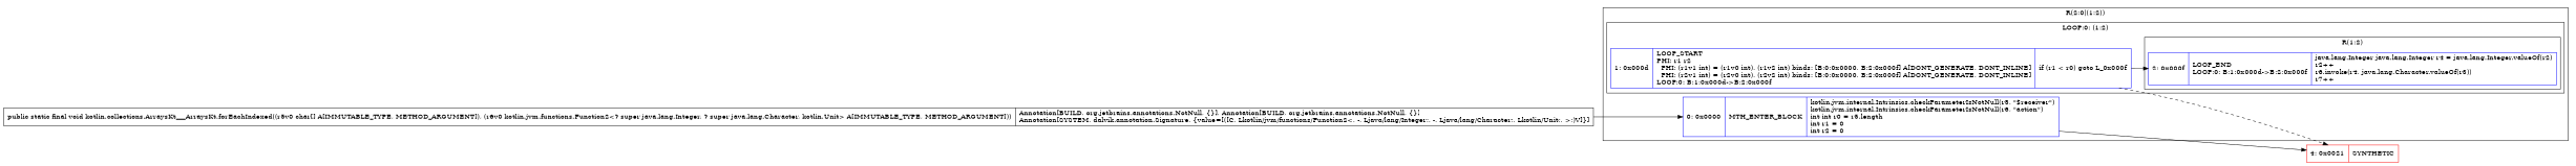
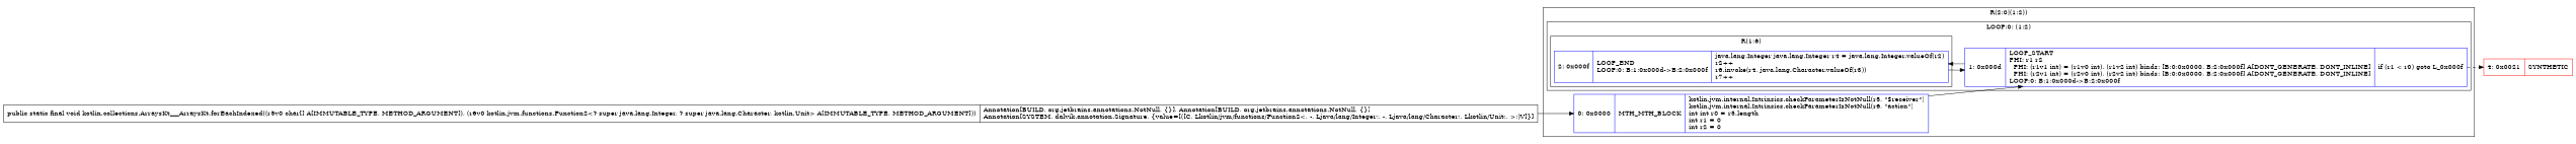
  digraph {
    rankdir=LR
    node [color=blue shape=record]
    n1 [label="{2\:\ 0x000f|LOOP_END\lLOOP:0: B:1:0x000d\-\>B:2:0x000f\l|java.lang.Integer java.lang.Integer r4 = java.lang.Integer.valueOf(r2)\lr2++\lr6.invoke(r4, java.lang.Character.valueOf(r3))\lr7++\l}"]
    n2 [label="{1\:\ 0x000d|LOOP_START\lPHI: r1 r2 \l  PHI: (r1v1 int) = (r1v0 int), (r1v2 int) binds: [B:0:0x0000, B:2:0x000f] A[DONT_GENERATE, DONT_INLINE]\l  PHI: (r2v1 int) = (r2v0 int), (r2v2 int) binds: [B:0:0x0000, B:2:0x000f] A[DONT_GENERATE, DONT_INLINE]\lLOOP:0: B:1:0x000d\-\>B:2:0x000f\l|if (r1 \< r0) goto L_0x000f\l}"]
-   n3 [label="{0\:\ 0x0000|MTH_ENTER_BLOCK\l|kotlin.jvm.internal.Intrinsics.checkParameterIsNotNull(r5, \"$receiver\")\lkotlin.jvm.internal.Intrinsics.checkParameterIsNotNull(r6, \"action\")\lint int r0 = r5.length\lint r1 = 0\lint r2 = 0\l}"]
+   n3 [label="{0\:\ 0x0000|MTH_MTH_BLOCK\l|kotlin.jvm.internal.Intrinsics.checkParameterIsNotNull(r5, \"$receiver\")\lkotlin.jvm.internal.Intrinsics.checkParameterIsNotNull(r6, \"action\")\lint int r0 = r5.length\lint r1 = 0\lint r2 = 0\l}"]
    n4 [color=red label="{4\:\ 0x0021|SYNTHETIC\l}"]
    n5 [label="{public static final void kotlin.collections.ArraysKt___ArraysKt.forEachIndexed((r5v0 char[] A[IMMUTABLE_TYPE, METHOD_ARGUMENT]), (r6v0 kotlin.jvm.functions.Function2\<? super java.lang.Integer, ? super java.lang.Character, kotlin.Unit\> A[IMMUTABLE_TYPE, METHOD_ARGUMENT]))  | Annotation[BUILD, org.jetbrains.annotations.NotNull, \{\}], Annotation[BUILD, org.jetbrains.annotations.NotNull, \{\}]\lAnnotation[SYSTEM, dalvik.annotation.Signature, \{value=[([C, Lkotlin\/jvm\/functions\/Function2\<, \-, Ljava\/lang\/Integer;, \-, Ljava\/lang\/Character;, Lkotlin\/Unit;, \>;)V]\}]\l}" color=""]
    subgraph cluster_1 {
      label="R(2:0|(1:2))"
      n3
      subgraph cluster_2 {
        label="LOOP:0: (1:2)"
        n2
        subgraph cluster_3 {
-         label="R(1:2)"
+         label="R(1:6)"
          n1
        }
      }
    }
+   n1 -> n2
    n2 -> n1
    n2 -> n4 [style=dashed]
-   n3 -> n4
+   n3 -> n2
    n5 -> n3
  }
